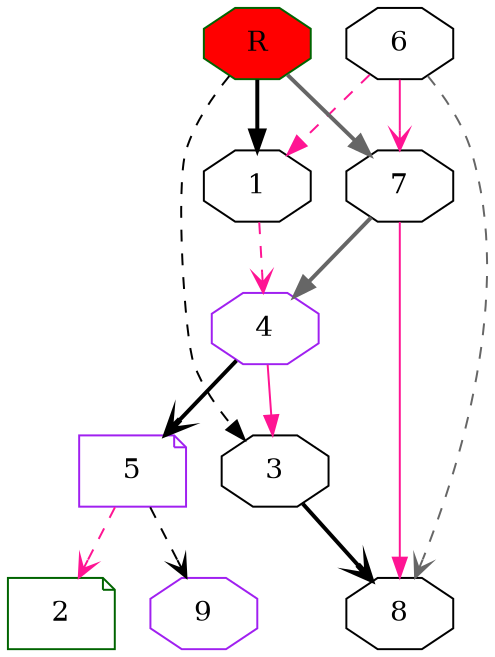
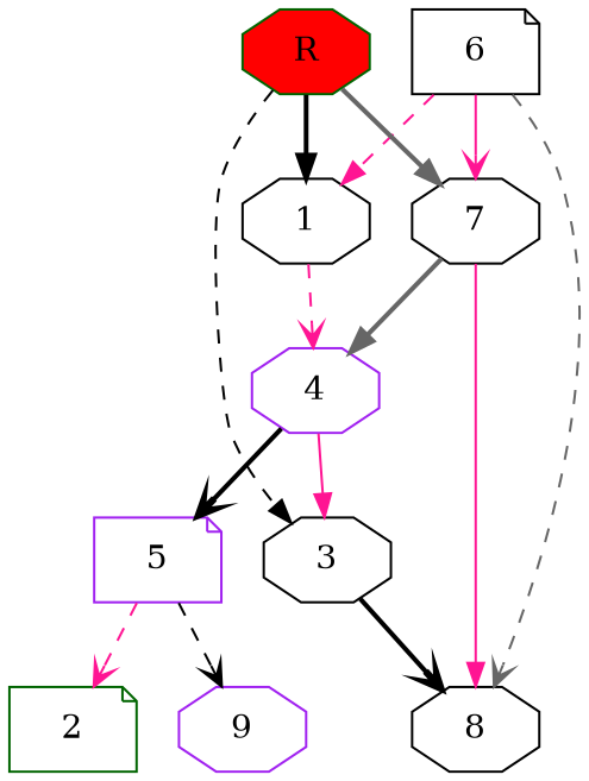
  digraph {
    node [color=black shape=octagon]
    edge [arrowhead=normal color=deeppink style=dashed]
    4 [color=purple]
    1
    3
    5 [color=purple shape=note]
    8
    2 [color=darkgreen shape=note]
    9 [color=purple]
-   6
+   6 [shape=note]
    7
    R [color=darkgreen fillcolor="#ff0000" style=filled]
    4 -> 3 [style=solid]
    4 -> 5 [arrowhead=vee color=black style=bold]
    1 -> 4 [arrowhead=vee]
    3 -> 8 [arrowhead=vee color=black style=bold]
    5 -> 2 [arrowhead=vee]
    5 -> 9 [arrowhead=vee color=black]
    6 -> 1
    6 -> 8 [arrowhead=vee color=gray40]
    6 -> 7 [arrowhead=vee style=solid]
    7 -> 4 [color=gray40 style=bold]
    7 -> 8 [style=solid]
    R -> 1 [color=black style=bold]
    R -> 3 [color=black]
    R -> 7 [color=gray40 style=bold]
  }
